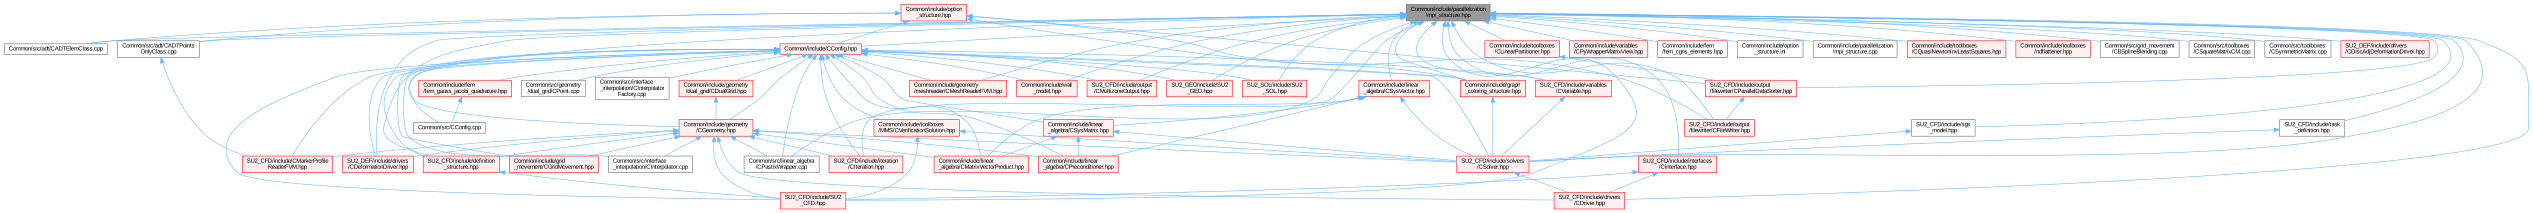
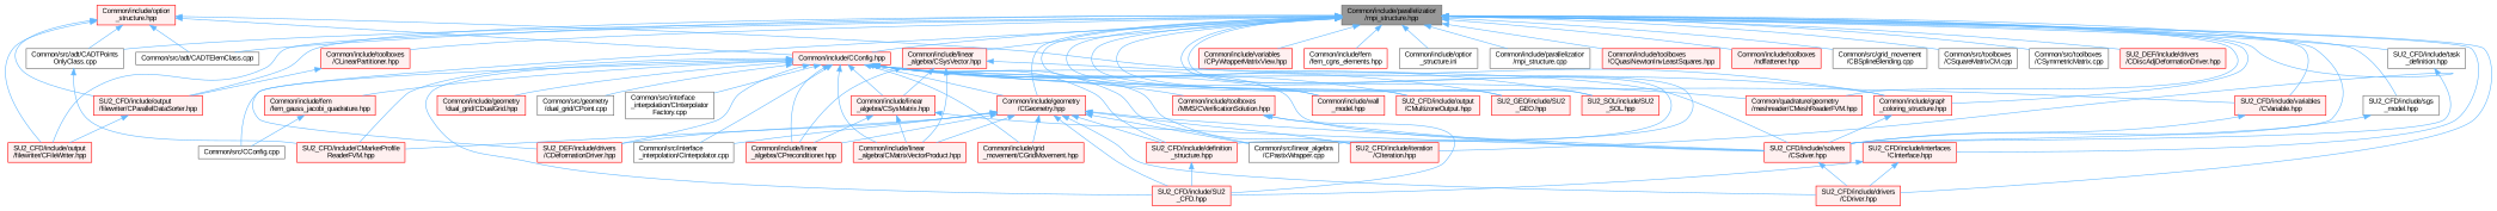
  digraph {
    fontname="Liberation Sans"
    node [color=red fillcolor="#FFF0F0" fontname="Liberation Sans" fontsize=10 shape=box style=filled]
    edge [color=steelblue1 dir=back fontname="Liberation Sans" fontsize=10 labelfontname=Helvetica labelfontsize=10 style=solid]
    n1 [color=gray40 fillcolor=grey60 fontcolor=black height=0.2 label="Common/include/parallelization\l/mpi_structure.hpp" width=0.4]
    n2 [height=0.2 label="Common/include/CConfig.hpp" width=0.4]
    n3 [height=0.2 label="Common/include/geometry\l/CGeometry.hpp" width=0.4]
    n4 [color=grey40 fillcolor=white height=0.2 label="Common/src/linear_algebra\l/CPastixWrapper.cpp" width=0.4]
    n5 [height=0.2 label="SU2_CFD/include/SU2\l_CFD.hpp" width=0.4]
    n6 [height=0.2 label="SU2_CFD/include/definition\l_structure.hpp" width=0.4]
    n7 [height=0.2 label="SU2_CFD/include/drivers\l/CDriver.hpp" width=0.4]
    n8 [height=0.2 label="SU2_CFD/include/iteration\l/CIteration.hpp" width=0.4]
    n9 [height=0.2 label="SU2_CFD/include/solvers\l/CSolver.hpp" width=0.4]
    n10 [height=0.2 label="SU2_DEF/include/drivers\l/CDeformationDriver.hpp" width=0.4]
-   n11 [height=0.2 label="Common/include/geometry\l/meshreader/CMeshReaderFVM.hpp" width=0.4]
+   n11 [height=0.2 label="Common/quadrature/geometry\l/meshreader/CMeshReaderFVM.hpp" width=0.4]
    n12 [height=0.2 label="Common/include/graph\l_coloring_structure.hpp" width=0.4]
    n13 [height=0.2 label="Common/include/wall\l_model.hpp" width=0.4]
    n14 [height=0.2 label="SU2_CFD/include/output\l/CMultizoneOutput.hpp" width=0.4]
    n15 [height=0.2 label="SU2_CFD/include/variables\l/CVariable.hpp" width=0.4]
    n16 [height=0.2 label="SU2_GEO/include/SU2\l_GEO.hpp" width=0.4]
    n17 [height=0.2 label="SU2_SOL/include/SU2\l_SOL.hpp" width=0.4]
    n18 [height=0.2 label="Common/include/variables\l/CPyWrapperMatrixView.hpp" width=0.4]
    n19 [fillcolor=white height=0.2 label="Common/include/fem\l/fem_cgns_elements.hpp" width=0.4]
    n20 [height=0.2 label="Common/include/linear\l_algebra/CSysVector.hpp" width=0.4]
    n21 [color=grey40 fillcolor=white height=0.2 label="Common/src/adt/CADTElemClass.cpp" width=0.4]
    n22 [color=grey40 fillcolor=white height=0.2 label="Common/src/adt/CADTPoints\lOnlyClass.cpp" width=0.4]
    n23 [height=0.2 label="SU2_CFD/include/output\l/filewriter/CFileWriter.hpp" width=0.4]
    n24 [height=0.2 label="SU2_CFD/include/output\l/filewriter/CParallelDataSorter.hpp" width=0.4]
    n25 [color=grey40 fillcolor=white height=0.2 label="Common/include/option\l_structure.inl" width=0.4]
    n26 [color=grey40 fillcolor=white height=0.2 label="Common/include/parallelization\l/mpi_structure.cpp" width=0.4]
    n27 [height=0.2 label="Common/include/toolboxes\l/CLinearPartitioner.hpp" width=0.4]
    n28 [height=0.2 label="Common/include/toolboxes\l/CQuasiNewtonInvLeastSquares.hpp" width=0.4]
    n29 [height=0.2 label="Common/include/toolboxes\l/ndflattener.hpp" width=0.4]
    n30 [color=grey40 fillcolor=white height=0.2 label="Common/src/grid_movement\l/CBSplineBlending.cpp" width=0.4]
    n31 [color=grey40 fillcolor=white height=0.2 label="Common/src/toolboxes\l/CSquareMatrixCM.cpp" width=0.4]
    n32 [color=grey40 fillcolor=white height=0.2 label="Common/src/toolboxes\l/CSymmetricMatrix.cpp" width=0.4]
    n33 [height=0.2 label="SU2_CFD/include/interfaces\l/CInterface.hpp" width=0.4]
    n34 [color=grey40 fillcolor=white height=0.2 label="SU2_CFD/include/sgs\l_model.hpp" width=0.4]
    n35 [color=grey40 fillcolor=white height=0.2 label="SU2_CFD/include/task\l_definition.hpp" width=0.4]
    n36 [height=0.2 label="SU2_DEF/include/drivers\l/CDiscAdjDeformationDriver.hpp" width=0.4]
    n37 [height=0.2 label="SU2_CFD/include/CMarkerProfile\lReaderFVM.hpp" width=0.4]
    n38 [height=0.2 label="Common/include/fem\l/fem_gauss_jacobi_quadrature.hpp" width=0.4]
    n39 [color=grey40 fillcolor=white height=0.2 label="Common/src/CConfig.cpp" width=0.4]
    n40 [height=0.2 label="Common/include/grid\l_movement/CGridMovement.hpp" width=0.4]
    n41 [height=0.2 label="Common/include/linear\l_algebra/CMatrixVectorProduct.hpp" width=0.4]
    n42 [height=0.2 label="Common/include/linear\l_algebra/CPreconditioner.hpp" width=0.4]
    n43 [color=grey40 fillcolor=white height=0.2 label="Common/src/interface\l_interpolation/CInterpolator.cpp" width=0.4]
    n44 [height=0.2 label="Common/include/geometry\l/dual_grid/CDualGrid.hpp" width=0.4]
    n45 [height=0.2 label="Common/include/linear\l_algebra/CSysMatrix.hpp" width=0.4]
    n46 [height=0.2 label="Common/include/toolboxes\l/MMS/CVerificationSolution.hpp" width=0.4]
    n47 [color=grey40 fillcolor=white height=0.2 label="Common/src/geometry\l/dual_grid/CPoint.cpp" width=0.4]
    n48 [color=grey40 fillcolor=white height=0.2 label="Common/src/interface\l_interpolation/CInterpolator\lFactory.cpp" width=0.4]
    n49 [height=0.2 label="Common/include/option\l_structure.hpp" width=0.4]
    n1 -> n2
    n1 -> n3
    n1 -> n4
-   n1 -> n5
    n1 -> n6
    n1 -> n7
    n1 -> n8
    n1 -> n9
    n1 -> n10
    n1 -> n11
    n1 -> n12
    n1 -> n13
    n1 -> n14
    n1 -> n15
    n1 -> n16
    n1 -> n17
    n1 -> n18
    n1 -> n19
    n1 -> n20
    n1 -> n21
    n1 -> n22
    n1 -> n23
    n1 -> n24
    n1 -> n25
    n1 -> n26
    n1 -> n27
    n1 -> n28
    n1 -> n29
    n1 -> n30
    n1 -> n31
    n1 -> n32
    n1 -> n33
    n1 -> n34
    n1 -> n35
    n1 -> n36
    n2 -> n3
    n2 -> n4
    n2 -> n5
    n2 -> n6
    n2 -> n8
    n2 -> n9
    n2 -> n10
    n2 -> n11
    n2 -> n12
    n2 -> n13
    n2 -> n14
    n2 -> n15
    n2 -> n16
    n2 -> n17
    n2 -> n37
    n2 -> n38
    n2 -> n39
    n2 -> n40
    n2 -> n41
    n2 -> n42
    n2 -> n43
    n2 -> n44
    n2 -> n45
    n2 -> n46
    n2 -> n47
    n2 -> n48
    n3 -> n4
    n3 -> n5
    n3 -> n6
    n3 -> n7
    n3 -> n8
    n3 -> n9
    n3 -> n10
    n3 -> n37
    n3 -> n40
    n3 -> n41
    n3 -> n42
    n3 -> n43
    n6 -> n5
    n9 -> n7
    n12 -> n9
    n15 -> n9
    n20 -> n9
    n20 -> n41
    n20 -> n42
    n20 -> n45
    n22 -> n37
    n24 -> n23
    n27 -> n24
    n33 -> n5
    n33 -> n7
    n34 -> n9
    n35 -> n9
    n38 -> n39
-   n44 -> n3
    n45 -> n9
    n45 -> n41
    n45 -> n42
    n46 -> n5
    n46 -> n9
    n49 -> n2
    n49 -> n12
    n49 -> n21
    n49 -> n22
    n49 -> n23
    n49 -> n24
  }
